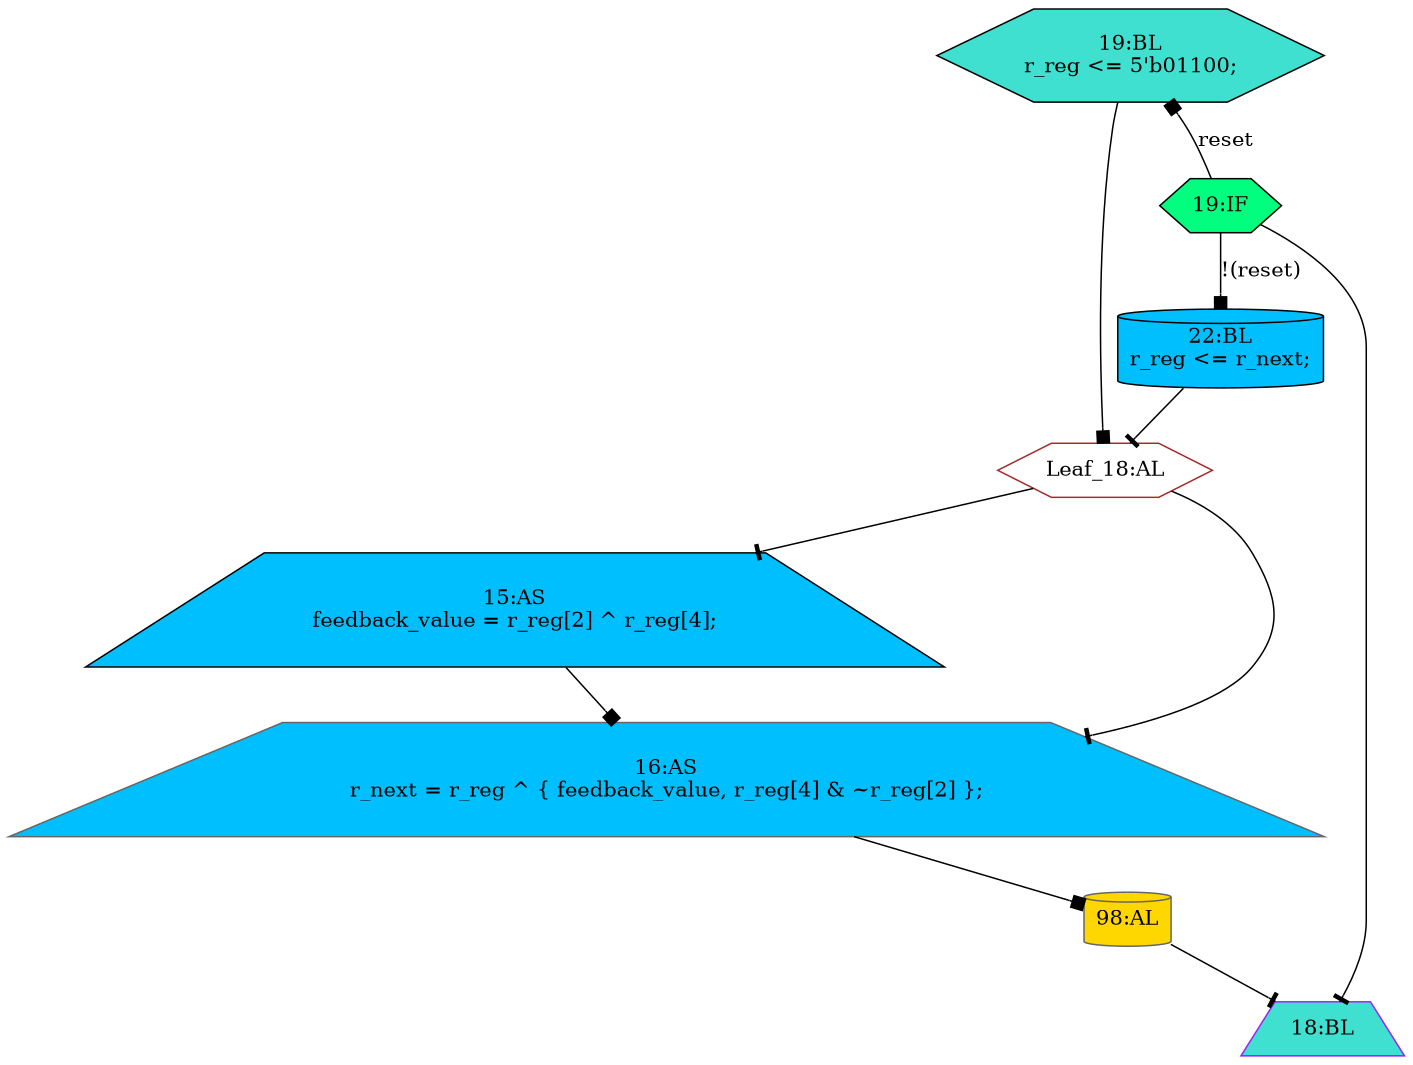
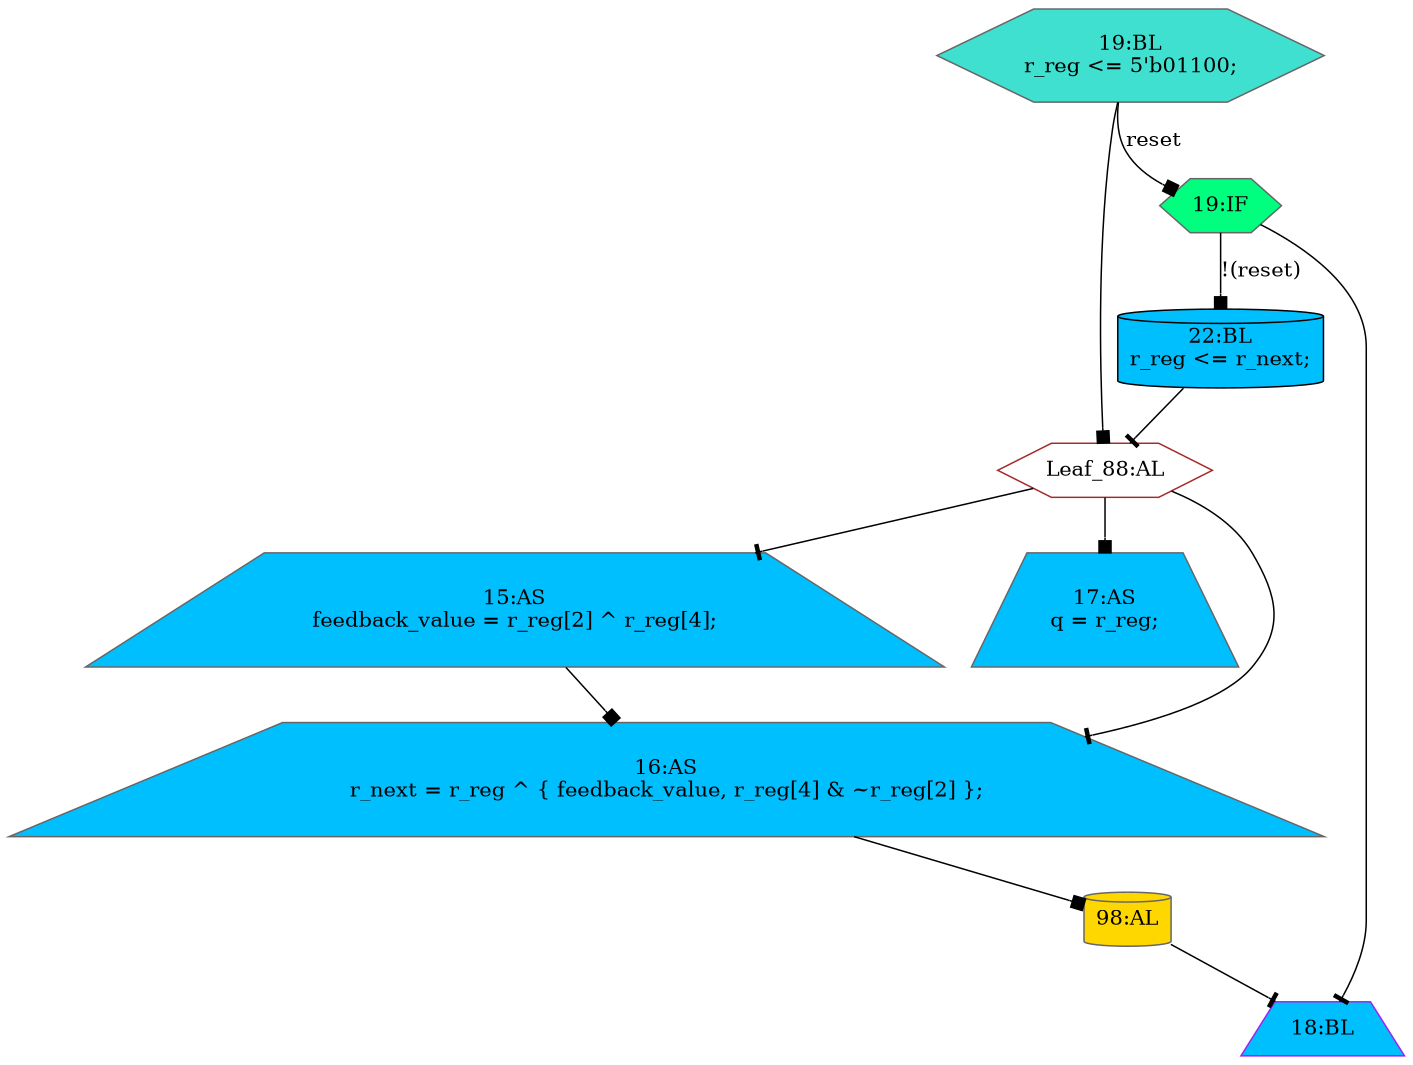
  strict digraph {
    node [color=gray40 fillcolor=deepskyblue shape=trapezium statements="[]" style=filled typ=Block]
    edge [arrowhead=box]
-   n1 [ast="<pyverilog.vparser.ast.Block object at 0x7ff01a126850>" color=black fillcolor=turquoise label="19:BL\nr_reg <= 5'b01100;" shape=hexagon statements="[<pyverilog.vparser.ast.NonblockingSubstitution object at 0x7ff01a126550>]"]
-   n2 [color=brown def_var="['r_reg']" label="Leaf_18:AL" shape=hexagon fillcolor="" statements="" style="" typ=""]
+   n1 [ast="<pyverilog.vparser.ast.Block object at 0x7ff01a126850>" fillcolor=turquoise label="19:BL\nr_reg <= 5'b01100;" shape=hexagon statements="[<pyverilog.vparser.ast.NonblockingSubstitution object at 0x7ff01a126550>]"]
+   n2 [color=brown def_var="['r_reg']" label="Leaf_88:AL" shape=hexagon fillcolor="" statements="" style="" typ=""]
    n3 [ast="<pyverilog.vparser.ast.Assign object at 0x7ff01a131250>" def_var="['r_next']" label="16:AS\nr_next = r_reg ^ { feedback_value, r_reg[4] & ~r_reg[2] };" typ=Assign use_var="['r_reg', 'feedback_value', 'r_reg', 'r_reg']"]
-   n4 [ast="<pyverilog.vparser.ast.Assign object at 0x7ff01a123e10>" color=black def_var="['feedback_value']" label="15:AS\nfeedback_value = r_reg[2] ^ r_reg[4];" typ=Assign use_var="['r_reg', 'r_reg']"]
+   n4 [ast="<pyverilog.vparser.ast.Assign object at 0x7ff01a123e10>" def_var="['feedback_value']" label="15:AS\nfeedback_value = r_reg[2] ^ r_reg[4];" typ=Assign use_var="['r_reg', 'r_reg']"]
+   n5 [ast="<pyverilog.vparser.ast.Assign object at 0x7ff01a13dd10>" def_var="['q']" label="17:AS\nq = r_reg;" typ=Assign use_var="['r_reg']"]
    n6 [ast="<pyverilog.vparser.ast.Always object at 0x7ff01a126950>" clk_sens=True fillcolor=gold label="98:AL" sens="['clk']" shape=cylinder typ=Always use_var="['reset', 'r_next']"]
-   n7 [ast="<pyverilog.vparser.ast.Block object at 0x7ff01a126150>" color=purple fillcolor=turquoise label="18:BL"]
+   n7 [ast="<pyverilog.vparser.ast.Block object at 0x7ff01a126150>" color=purple label="18:BL"]
    n8 [ast="<pyverilog.vparser.ast.Block object at 0x7ff01a1a0950>" color=black label="22:BL\nr_reg <= r_next;" shape=cylinder statements="[<pyverilog.vparser.ast.NonblockingSubstitution object at 0x7ff01a1a07d0>]"]
-   n9 [ast="<pyverilog.vparser.ast.IfStatement object at 0x7ff01a126d10>" color=black fillcolor=springgreen label="19:IF" shape=hexagon typ=IfStatement]
+   n9 [ast="<pyverilog.vparser.ast.IfStatement object at 0x7ff01a126d10>" fillcolor=springgreen label="19:IF" shape=hexagon typ=IfStatement]
    n1 -> n2 [cond="[]" lineno=None]
    n2 -> n3 [arrowhead=tee]
    n2 -> n4 [arrowhead=tee]
+   n2 -> n5
    n3 -> n6
    n4 -> n3
    n6 -> n7 [arrowhead=tee cond="[]" lineno=None]
    n8 -> n2 [arrowhead=tee cond="[]" lineno=None]
-   n9 -> n1 [cond="['reset']" label=reset lineno=19]
+   n1 -> n9 [cond="['reset']" label=reset lineno=19]
    n9 -> n7 [arrowhead=tee cond="[]" lineno=None]
    n9 -> n8 [cond="['reset']" label="!(reset)" lineno=19]
  }
